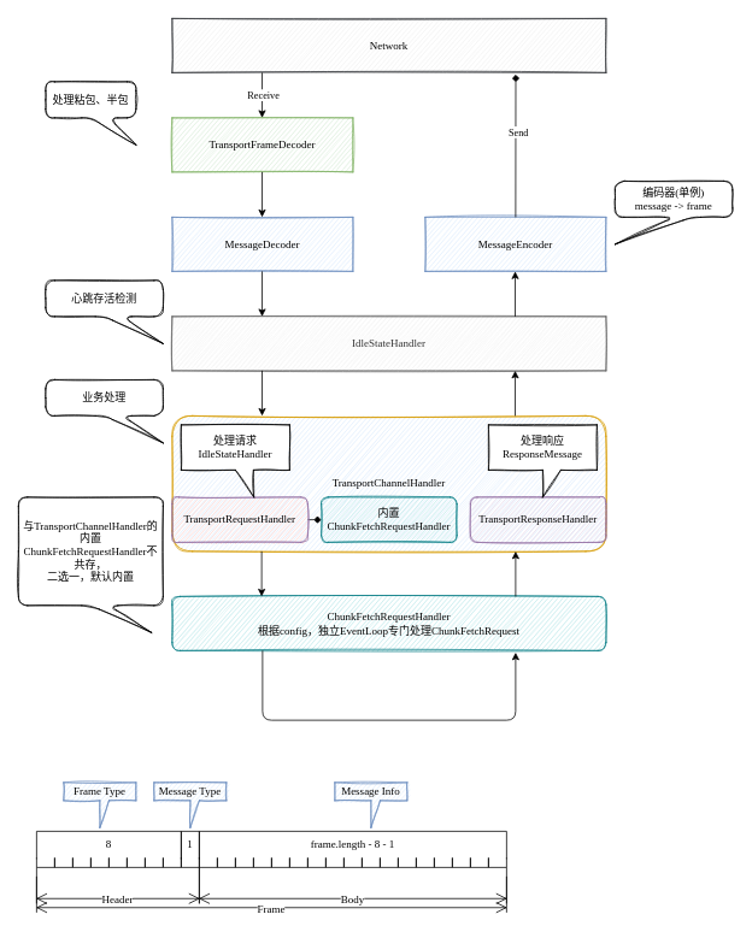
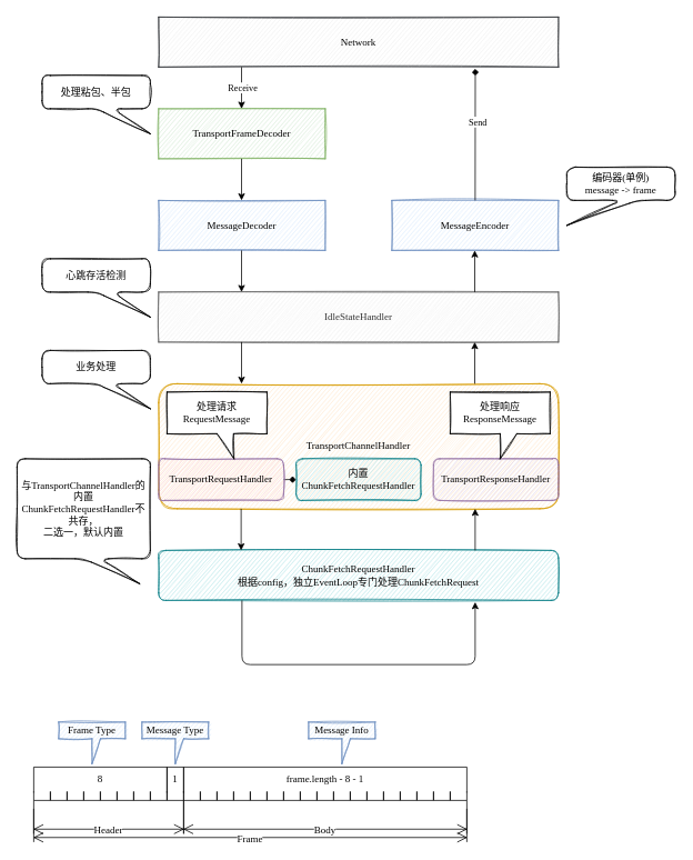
  <mxCell id="0" />
  <mxCell id="1" parent="0" />
  <mxCell id="2" value="" style="shape=partialRectangle;whiteSpace=wrap;html=1;bottom=1;right=1;left=1;top=0;fillColor=none;routingCenterX=-0.5;rounded=0;glass=0;sketch=0;fontFamily=Nunito;fontSource=https%3A%2F%2Ffonts.googleapis.com%2Fcss%3Ffamily%3DNunito;" parent="1" vertex="1"><mxGeometry x="40" y="950" width="20" height="10" as="geometry" /></mxCell>
  <mxCell id="3" value="" style="shape=partialRectangle;whiteSpace=wrap;html=1;bottom=1;right=1;left=1;top=0;fillColor=none;routingCenterX=-0.5;rounded=0;glass=0;sketch=0;fontFamily=Nunito;fontSource=https%3A%2F%2Ffonts.googleapis.com%2Fcss%3Ffamily%3DNunito;" parent="1" vertex="1"><mxGeometry x="60" y="950" width="20" height="10" as="geometry" /></mxCell>
  <mxCell id="4" value="" style="shape=partialRectangle;whiteSpace=wrap;html=1;bottom=1;right=1;left=1;top=0;fillColor=none;routingCenterX=-0.5;rounded=0;glass=0;sketch=0;fontFamily=Nunito;fontSource=https%3A%2F%2Ffonts.googleapis.com%2Fcss%3Ffamily%3DNunito;" parent="1" vertex="1"><mxGeometry x="80" y="950" width="20" height="10" as="geometry" /></mxCell>
  <mxCell id="5" value="" style="shape=partialRectangle;whiteSpace=wrap;html=1;bottom=1;right=1;left=1;top=0;fillColor=none;routingCenterX=-0.5;rounded=0;glass=0;sketch=0;fontFamily=Nunito;fontSource=https%3A%2F%2Ffonts.googleapis.com%2Fcss%3Ffamily%3DNunito;" parent="1" vertex="1"><mxGeometry x="100" y="950" width="20" height="10" as="geometry" /></mxCell>
  <mxCell id="6" value="" style="shape=partialRectangle;whiteSpace=wrap;html=1;bottom=1;right=1;left=1;top=0;fillColor=none;routingCenterX=-0.5;rounded=0;glass=0;sketch=0;fontFamily=Nunito;fontSource=https%3A%2F%2Ffonts.googleapis.com%2Fcss%3Ffamily%3DNunito;" parent="1" vertex="1"><mxGeometry x="120" y="950" width="20" height="10" as="geometry" /></mxCell>
  <mxCell id="7" value="" style="shape=partialRectangle;whiteSpace=wrap;html=1;bottom=1;right=1;left=1;top=0;fillColor=none;routingCenterX=-0.5;rounded=0;glass=0;sketch=0;fontFamily=Nunito;fontSource=https%3A%2F%2Ffonts.googleapis.com%2Fcss%3Ffamily%3DNunito;" parent="1" vertex="1"><mxGeometry x="140" y="950" width="20" height="10" as="geometry" /></mxCell>
  <mxCell id="8" value="" style="shape=partialRectangle;whiteSpace=wrap;html=1;bottom=1;right=1;left=1;top=0;fillColor=none;routingCenterX=-0.5;rounded=0;glass=0;sketch=0;fontFamily=Nunito;fontSource=https%3A%2F%2Ffonts.googleapis.com%2Fcss%3Ffamily%3DNunito;" parent="1" vertex="1"><mxGeometry x="160" y="950" width="20" height="10" as="geometry" /></mxCell>
  <mxCell id="9" value="" style="shape=partialRectangle;whiteSpace=wrap;html=1;bottom=1;right=1;left=1;top=0;fillColor=none;routingCenterX=-0.5;rounded=0;glass=0;sketch=0;fontFamily=Nunito;fontSource=https%3A%2F%2Ffonts.googleapis.com%2Fcss%3Ffamily%3DNunito;" parent="1" vertex="1"><mxGeometry x="180" y="950" width="20" height="10" as="geometry" /></mxCell>
  <mxCell id="10" value="" style="shape=partialRectangle;whiteSpace=wrap;html=1;bottom=1;right=1;left=1;top=0;fillColor=none;routingCenterX=-0.5;rounded=0;glass=0;sketch=0;fontFamily=Nunito;fontSource=https%3A%2F%2Ffonts.googleapis.com%2Fcss%3Ffamily%3DNunito;" parent="1" vertex="1"><mxGeometry x="200" y="950" width="20" height="10" as="geometry" /></mxCell>
  <mxCell id="11" value="" style="shape=partialRectangle;whiteSpace=wrap;html=1;bottom=1;right=1;left=1;top=0;fillColor=none;routingCenterX=-0.5;rounded=0;glass=0;sketch=0;fontFamily=Nunito;fontSource=https%3A%2F%2Ffonts.googleapis.com%2Fcss%3Ffamily%3DNunito;" parent="1" vertex="1"><mxGeometry x="220" y="950" width="20" height="10" as="geometry" /></mxCell>
  <mxCell id="12" value="" style="shape=partialRectangle;whiteSpace=wrap;html=1;bottom=1;right=1;left=1;top=0;fillColor=none;routingCenterX=-0.5;rounded=0;glass=0;sketch=0;fontFamily=Nunito;fontSource=https%3A%2F%2Ffonts.googleapis.com%2Fcss%3Ffamily%3DNunito;" parent="1" vertex="1"><mxGeometry x="240" y="950" width="20" height="10" as="geometry" /></mxCell>
  <mxCell id="13" value="" style="shape=partialRectangle;whiteSpace=wrap;html=1;bottom=1;right=1;left=1;top=0;fillColor=none;routingCenterX=-0.5;rounded=0;glass=0;sketch=0;fontFamily=Nunito;fontSource=https%3A%2F%2Ffonts.googleapis.com%2Fcss%3Ffamily%3DNunito;" parent="1" vertex="1"><mxGeometry x="260" y="950" width="20" height="10" as="geometry" /></mxCell>
  <mxCell id="14" value="8" style="shape=partialRectangle;whiteSpace=wrap;html=1;bottom=1;right=1;left=1;top=0;fillColor=none;routingCenterX=-0.5;rounded=0;glass=0;sketch=0;fontFamily=Nunito;fontSource=https%3A%2F%2Ffonts.googleapis.com%2Fcss%3Ffamily%3DNunito;direction=west;" parent="1" vertex="1"><mxGeometry x="40" y="920" width="160" height="30" as="geometry" /></mxCell>
  <mxCell id="15" value="1" style="shape=partialRectangle;whiteSpace=wrap;html=1;bottom=1;right=1;left=1;top=0;fillColor=none;routingCenterX=-0.5;rounded=0;glass=0;sketch=0;fontFamily=Nunito;fontSource=https%3A%2F%2Ffonts.googleapis.com%2Fcss%3Ffamily%3DNunito;direction=west;" parent="1" vertex="1"><mxGeometry x="200" y="920" width="20" height="30" as="geometry" /></mxCell>
  <mxCell id="16" value="" style="shape=partialRectangle;whiteSpace=wrap;html=1;bottom=1;right=1;left=1;top=0;fillColor=none;routingCenterX=-0.5;rounded=0;glass=0;sketch=0;fontFamily=Nunito;fontSource=https%3A%2F%2Ffonts.googleapis.com%2Fcss%3Ffamily%3DNunito;" parent="1" vertex="1"><mxGeometry x="280" y="950" width="20" height="10" as="geometry" /></mxCell>
  <mxCell id="17" value="" style="shape=partialRectangle;whiteSpace=wrap;html=1;bottom=1;right=1;left=1;top=0;fillColor=none;routingCenterX=-0.5;rounded=0;glass=0;sketch=0;fontFamily=Nunito;fontSource=https%3A%2F%2Ffonts.googleapis.com%2Fcss%3Ffamily%3DNunito;" parent="1" vertex="1"><mxGeometry x="300" y="950" width="20" height="10" as="geometry" /></mxCell>
  <mxCell id="18" value="" style="shape=partialRectangle;whiteSpace=wrap;html=1;bottom=1;right=1;left=1;top=0;fillColor=none;routingCenterX=-0.5;rounded=0;glass=0;sketch=0;fontFamily=Nunito;fontSource=https%3A%2F%2Ffonts.googleapis.com%2Fcss%3Ffamily%3DNunito;" parent="1" vertex="1"><mxGeometry x="320" y="950" width="20" height="10" as="geometry" /></mxCell>
  <mxCell id="19" value="" style="shape=partialRectangle;whiteSpace=wrap;html=1;bottom=1;right=1;left=1;top=0;fillColor=none;routingCenterX=-0.5;rounded=0;glass=0;sketch=0;fontFamily=Nunito;fontSource=https%3A%2F%2Ffonts.googleapis.com%2Fcss%3Ffamily%3DNunito;" parent="1" vertex="1"><mxGeometry x="340" y="950" width="20" height="10" as="geometry" /></mxCell>
  <mxCell id="20" value="" style="shape=partialRectangle;whiteSpace=wrap;html=1;bottom=1;right=1;left=1;top=0;fillColor=none;routingCenterX=-0.5;rounded=0;glass=0;sketch=0;fontFamily=Nunito;fontSource=https%3A%2F%2Ffonts.googleapis.com%2Fcss%3Ffamily%3DNunito;" parent="1" vertex="1"><mxGeometry x="360" y="950" width="20" height="10" as="geometry" /></mxCell>
  <mxCell id="21" value="" style="shape=partialRectangle;whiteSpace=wrap;html=1;bottom=1;right=1;left=1;top=0;fillColor=none;routingCenterX=-0.5;rounded=0;glass=0;sketch=0;fontFamily=Nunito;fontSource=https%3A%2F%2Ffonts.googleapis.com%2Fcss%3Ffamily%3DNunito;" parent="1" vertex="1"><mxGeometry x="380" y="950" width="20" height="10" as="geometry" /></mxCell>
  <mxCell id="22" value="" style="shape=partialRectangle;whiteSpace=wrap;html=1;bottom=1;right=1;left=1;top=0;fillColor=none;routingCenterX=-0.5;rounded=0;glass=0;sketch=0;fontFamily=Nunito;fontSource=https%3A%2F%2Ffonts.googleapis.com%2Fcss%3Ffamily%3DNunito;" parent="1" vertex="1"><mxGeometry x="400" y="950" width="20" height="10" as="geometry" /></mxCell>
  <mxCell id="23" value="" style="shape=partialRectangle;whiteSpace=wrap;html=1;bottom=1;right=1;left=1;top=0;fillColor=none;routingCenterX=-0.5;rounded=0;glass=0;sketch=0;fontFamily=Nunito;fontSource=https%3A%2F%2Ffonts.googleapis.com%2Fcss%3Ffamily%3DNunito;" parent="1" vertex="1"><mxGeometry x="420" y="950" width="20" height="10" as="geometry" /></mxCell>
  <mxCell id="24" value="" style="shape=partialRectangle;whiteSpace=wrap;html=1;bottom=1;right=1;left=1;top=0;fillColor=none;routingCenterX=-0.5;rounded=0;glass=0;sketch=0;fontFamily=Nunito;fontSource=https%3A%2F%2Ffonts.googleapis.com%2Fcss%3Ffamily%3DNunito;" parent="1" vertex="1"><mxGeometry x="440" y="950" width="20" height="10" as="geometry" /></mxCell>
  <mxCell id="25" value="" style="shape=partialRectangle;whiteSpace=wrap;html=1;bottom=1;right=1;left=1;top=0;fillColor=none;routingCenterX=-0.5;rounded=0;glass=0;sketch=0;fontFamily=Nunito;fontSource=https%3A%2F%2Ffonts.googleapis.com%2Fcss%3Ffamily%3DNunito;" parent="1" vertex="1"><mxGeometry x="460" y="950" width="20" height="10" as="geometry" /></mxCell>
  <mxCell id="26" value="" style="shape=partialRectangle;whiteSpace=wrap;html=1;bottom=1;right=1;left=1;top=0;fillColor=none;routingCenterX=-0.5;rounded=0;glass=0;sketch=0;fontFamily=Nunito;fontSource=https%3A%2F%2Ffonts.googleapis.com%2Fcss%3Ffamily%3DNunito;" parent="1" vertex="1"><mxGeometry x="480" y="950" width="20" height="10" as="geometry" /></mxCell>
  <mxCell id="27" value="" style="shape=partialRectangle;whiteSpace=wrap;html=1;bottom=1;right=1;left=1;top=0;fillColor=none;routingCenterX=-0.5;rounded=0;glass=0;sketch=0;fontFamily=Nunito;fontSource=https%3A%2F%2Ffonts.googleapis.com%2Fcss%3Ffamily%3DNunito;" parent="1" vertex="1"><mxGeometry x="500" y="950" width="20" height="10" as="geometry" /></mxCell>
  <mxCell id="28" value="" style="shape=partialRectangle;whiteSpace=wrap;html=1;bottom=1;right=1;left=1;top=0;fillColor=none;routingCenterX=-0.5;rounded=0;glass=0;sketch=0;fontFamily=Nunito;fontSource=https%3A%2F%2Ffonts.googleapis.com%2Fcss%3Ffamily%3DNunito;" parent="1" vertex="1"><mxGeometry x="520" y="950" width="20" height="10" as="geometry" /></mxCell>
  <mxCell id="29" value="" style="shape=partialRectangle;whiteSpace=wrap;html=1;bottom=1;right=1;left=1;top=0;fillColor=none;routingCenterX=-0.5;rounded=0;glass=0;sketch=0;fontFamily=Nunito;fontSource=https%3A%2F%2Ffonts.googleapis.com%2Fcss%3Ffamily%3DNunito;" parent="1" vertex="1"><mxGeometry x="540" y="950" width="20" height="10" as="geometry" /></mxCell>
  <mxCell id="30" value="frame.length - 8 - 1" style="shape=partialRectangle;whiteSpace=wrap;html=1;bottom=1;right=1;left=1;top=0;fillColor=none;routingCenterX=-0.5;rounded=0;glass=0;sketch=0;fontFamily=Nunito;fontSource=https%3A%2F%2Ffonts.googleapis.com%2Fcss%3Ffamily%3DNunito;direction=west;" parent="1" vertex="1"><mxGeometry x="220" y="920" width="340" height="30" as="geometry" /></mxCell>
  <mxCell id="31" value="Frame" style="shape=dimension;whiteSpace=wrap;html=1;align=center;points=[];verticalAlign=bottom;spacingBottom=-5;labelBackgroundColor=#ffffff;rounded=0;glass=0;sketch=0;fontFamily=Nunito;fontSource=https%3A%2F%2Ffonts.googleapis.com%2Fcss%3Ffamily%3DNunito;gradientDirection=south;" parent="1" vertex="1"><mxGeometry x="40" y="970" width="520" height="40" as="geometry" /></mxCell>
  <mxCell id="32" value="Header" style="shape=dimension;whiteSpace=wrap;html=1;align=center;points=[];verticalAlign=bottom;spacingBottom=-5;labelBackgroundColor=#ffffff;rounded=0;glass=0;sketch=0;fontFamily=Nunito;fontSource=https%3A%2F%2Ffonts.googleapis.com%2Fcss%3Ffamily%3DNunito;gradientDirection=south;" parent="1" vertex="1"><mxGeometry x="40" y="960" width="180" height="40" as="geometry" /></mxCell>
  <mxCell id="33" value="Body" style="shape=dimension;whiteSpace=wrap;html=1;align=center;points=[];verticalAlign=bottom;spacingBottom=-5;labelBackgroundColor=#ffffff;rounded=0;glass=0;sketch=0;fontFamily=Nunito;fontSource=https%3A%2F%2Ffonts.googleapis.com%2Fcss%3Ffamily%3DNunito;gradientDirection=south;" parent="1" vertex="1"><mxGeometry x="220" y="960" width="340" height="40" as="geometry" /></mxCell>
  <mxCell id="34" value="Frame Type" style="shape=callout;whiteSpace=wrap;html=1;perimeter=calloutPerimeter;rounded=0;glass=0;sketch=1;fontFamily=Nunito;fontSource=https%3A%2F%2Ffonts.googleapis.com%2Fcss%3Ffamily%3DNunito;gradientDirection=south;position2=0.5;base=10;fillColor=#dae8fc;strokeColor=#6c8ebf;" parent="1" vertex="1"><mxGeometry x="70" y="866" width="80" height="50" as="geometry" /></mxCell>
  <mxCell id="35" value="Message Type" style="shape=callout;whiteSpace=wrap;html=1;perimeter=calloutPerimeter;rounded=0;glass=0;sketch=1;fontFamily=Nunito;fontSource=https%3A%2F%2Ffonts.googleapis.com%2Fcss%3Ffamily%3DNunito;gradientDirection=south;position2=0.5;base=10;fillColor=#dae8fc;strokeColor=#6c8ebf;" parent="1" vertex="1"><mxGeometry x="170" y="866" width="80" height="50" as="geometry" /></mxCell>
  <mxCell id="36" value="Message Info" style="shape=callout;whiteSpace=wrap;html=1;perimeter=calloutPerimeter;rounded=0;glass=0;sketch=1;fontFamily=Nunito;fontSource=https%3A%2F%2Ffonts.googleapis.com%2Fcss%3Ffamily%3DNunito;gradientDirection=south;position2=0.5;base=10;fillColor=#dae8fc;strokeColor=#6c8ebf;" parent="1" vertex="1"><mxGeometry x="370" y="866" width="80" height="50" as="geometry" /></mxCell>
  <mxCell id="37" value="" style="group" vertex="1" connectable="0" parent="1"><mxGeometry x="20" y="20" width="790" height="777" as="geometry" /></mxCell>
  <mxCell id="38" value="编码器(单例)&lt;br&gt;message -&amp;gt; frame" style="shape=callout;rounded=1;whiteSpace=wrap;html=1;perimeter=calloutPerimeter;glass=0;sketch=1;gradientDirection=south;position2=0;fontFamily=Nunito;fontSource=https%3A%2F%2Ffonts.googleapis.com%2Fcss%3Ffamily%3DNunito;" parent="37" vertex="1"><mxGeometry x="660" y="180" width="130" height="70" as="geometry" /></mxCell>
  <mxCell id="39" value="ChunkFetchRequestHandler&lt;br&gt;根据config，独立EventLoop专门处理ChunkFetchRequest" style="rounded=1;whiteSpace=wrap;html=1;shadow=0;sketch=1;fontFamily=Nunito;fontSource=https%3A%2F%2Ffonts.googleapis.com%2Fcss%3Ffamily%3DNunito;fillColor=#b0e3e6;strokeColor=#0e8088;" vertex="1" parent="37"><mxGeometry x="170" y="640" width="480" height="60" as="geometry" /></mxCell>
  <mxCell id="40" value="Network" style="rounded=0;whiteSpace=wrap;html=1;fontFamily=Nunito;fontSource=https%3A%2F%2Ffonts.googleapis.com%2Fcss%3Ffamily%3DNunito;fillColor=#eeeeee;sketch=1;strokeColor=#36393d;" parent="37" vertex="1"><mxGeometry x="170" width="480" height="60" as="geometry" /></mxCell>
  <mxCell id="41" value="TransportFrameDecoder" style="rounded=0;whiteSpace=wrap;html=1;sketch=1;fontFamily=Nunito;fontSource=https%3A%2F%2Ffonts.googleapis.com%2Fcss%3Ffamily%3DNunito;fillColor=#d5e8d4;strokeColor=#82b366;" parent="37" vertex="1"><mxGeometry x="170" y="110" width="200" height="60" as="geometry" /></mxCell>
  <mxCell id="42" value="MessageDecoder" style="rounded=0;whiteSpace=wrap;html=1;fillColor=#dae8fc;strokeColor=#6c8ebf;sketch=1;fontFamily=Nunito;fontSource=https%3A%2F%2Ffonts.googleapis.com%2Fcss%3Ffamily%3DNunito;fillStyle=auto;" parent="37" vertex="1"><mxGeometry x="170" y="220" width="200" height="60" as="geometry" /></mxCell>
  <mxCell id="43" value="MessageEncoder" style="rounded=0;whiteSpace=wrap;html=1;fillColor=#dae8fc;strokeColor=#6c8ebf;sketch=1;fontFamily=Nunito;fontSource=https%3A%2F%2Ffonts.googleapis.com%2Fcss%3Ffamily%3DNunito;" parent="37" vertex="1"><mxGeometry x="450" y="220" width="200" height="60" as="geometry" /></mxCell>
  <mxCell id="44" value="IdleStateHandler" style="rounded=0;whiteSpace=wrap;html=1;glass=0;sketch=1;fillStyle=zigzag;fontFamily=Nunito;fontSource=https%3A%2F%2Ffonts.googleapis.com%2Fcss%3Ffamily%3DNunito;fillColor=#f5f5f5;strokeColor=#666666;fontColor=#333333;" parent="37" vertex="1"><mxGeometry x="170" y="330" width="480" height="60" as="geometry" /></mxCell>
- <mxCell id="45" value="TransportChannelHandler" style="rounded=1;whiteSpace=wrap;html=1;sketch=1;fontFamily=Nunito;fontSource=https%3A%2F%2Ffonts.googleapis.com%2Fcss%3Ffamily%3DNunito;fillColor=#dae8fc;strokeColor=#d79b00;" parent="37" vertex="1"><mxGeometry x="170" y="440" width="480" height="150" as="geometry" /></mxCell>
+ <mxCell id="45" value="TransportChannelHandler" style="rounded=1;whiteSpace=wrap;html=1;sketch=1;fontFamily=Nunito;fontSource=https%3A%2F%2Ffonts.googleapis.com%2Fcss%3Ffamily%3DNunito;fillColor=#ffe6cc;strokeColor=#d79b00;" parent="37" vertex="1"><mxGeometry x="170" y="440" width="480" height="150" as="geometry" /></mxCell>
  <mxCell id="46" value="TransportResponseHandler" style="rounded=1;whiteSpace=wrap;html=1;fillColor=#e1d5e7;strokeColor=#9673a6;sketch=1;fontFamily=Nunito;fontSource=https%3A%2F%2Ffonts.googleapis.com%2Fcss%3Ffamily%3DNunito;" parent="37" vertex="1"><mxGeometry x="500" y="530" width="150" height="50" as="geometry" /></mxCell>
  <mxCell id="47" value="" style="endArrow=classic;html=1;fontFamily=Nunito;fontSource=https%3A%2F%2Ffonts.googleapis.com%2Fcss%3Ffamily%3DNunito;" parent="37" edge="1"><mxGeometry x="30" width="50" height="50" as="geometry"><mxPoint x="269.5" y="60" as="sourcePoint" /><mxPoint x="269.5" y="110" as="targetPoint" /></mxGeometry></mxCell>
  <mxCell id="48" value="Receive" style="edgeLabel;html=1;align=center;verticalAlign=middle;resizable=0;points=[];fontFamily=Nunito;fontSource=https%3A%2F%2Ffonts.googleapis.com%2Fcss%3Ffamily%3DNunito;" parent="47" vertex="1" connectable="0"><mxGeometry x="-0.04" y="1" relative="1" as="geometry"><mxPoint as="offset" /></mxGeometry></mxCell>
  <mxCell id="49" value="" style="endArrow=classic;html=1;fontFamily=Nunito;fontSource=https%3A%2F%2Ffonts.googleapis.com%2Fcss%3Ffamily%3DNunito;" parent="37" edge="1"><mxGeometry x="30" width="50" height="50" as="geometry"><mxPoint x="269.5" y="170" as="sourcePoint" /><mxPoint x="269.5" y="220" as="targetPoint" /></mxGeometry></mxCell>
  <mxCell id="50" value="" style="endArrow=classic;html=1;fontFamily=Nunito;fontSource=https%3A%2F%2Ffonts.googleapis.com%2Fcss%3Ffamily%3DNunito;" parent="37" edge="1"><mxGeometry x="30" width="50" height="50" as="geometry"><mxPoint x="269.5" y="280" as="sourcePoint" /><mxPoint x="269.5" y="330" as="targetPoint" /></mxGeometry></mxCell>
  <mxCell id="51" value="" style="endArrow=classic;html=1;fontFamily=Nunito;fontSource=https%3A%2F%2Ffonts.googleapis.com%2Fcss%3Ffamily%3DNunito;" parent="37" edge="1"><mxGeometry x="30" width="50" height="50" as="geometry"><mxPoint x="269.5" y="390" as="sourcePoint" /><mxPoint x="269.5" y="440" as="targetPoint" /></mxGeometry></mxCell>
  <mxCell id="52" value="" style="endArrow=classic;html=1;fontFamily=Nunito;fontSource=https%3A%2F%2Ffonts.googleapis.com%2Fcss%3Ffamily%3DNunito;" parent="37" edge="1"><mxGeometry x="30" width="50" height="50" as="geometry"><mxPoint x="549.5" y="330" as="sourcePoint" /><mxPoint x="549.5" y="280" as="targetPoint" /></mxGeometry></mxCell>
  <mxCell id="53" value="" style="endArrow=classic;html=1;fontFamily=Nunito;fontSource=https%3A%2F%2Ffonts.googleapis.com%2Fcss%3Ffamily%3DNunito;" parent="37" edge="1"><mxGeometry x="30" width="50" height="50" as="geometry"><mxPoint x="549.5" y="440" as="sourcePoint" /><mxPoint x="549.5" y="390" as="targetPoint" /></mxGeometry></mxCell>
  <mxCell id="54" value="" style="endArrow=diamond;html=1;entryX=0.792;entryY=1.033;entryDx=0;entryDy=0;entryPerimeter=0;exitX=0.5;exitY=0;exitDx=0;exitDy=0;fontFamily=Nunito;fontSource=https%3A%2F%2Ffonts.googleapis.com%2Fcss%3Ffamily%3DNunito;" parent="37" source="43" target="40" edge="1"><mxGeometry x="30" width="50" height="50" as="geometry"><mxPoint x="549.5" y="205" as="sourcePoint" /><mxPoint x="549.5" y="75" as="targetPoint" /></mxGeometry></mxCell>
  <mxCell id="55" value="Send" style="edgeLabel;html=1;align=center;verticalAlign=middle;resizable=0;points=[];fontFamily=Nunito;fontSource=https%3A%2F%2Ffonts.googleapis.com%2Fcss%3Ffamily%3DNunito;" parent="54" vertex="1" connectable="0"><mxGeometry x="0.202" y="-2" relative="1" as="geometry"><mxPoint as="offset" /></mxGeometry></mxCell>
  <mxCell id="56" value="" style="endArrow=classic;html=1;fontFamily=Nunito;fontSource=https%3A%2F%2Ffonts.googleapis.com%2Fcss%3Ffamily%3DNunito;" parent="37" edge="1"><mxGeometry x="30" y="110" width="50" height="50" as="geometry"><mxPoint x="270" y="700" as="sourcePoint" /><mxPoint x="550" y="702" as="targetPoint" /><Array as="points"><mxPoint x="270" y="777" /><mxPoint x="550" y="777" /></Array></mxGeometry></mxCell>
  <mxCell id="57" style="edgeStyle=orthogonalEdgeStyle;rounded=0;orthogonalLoop=1;jettySize=auto;html=1;exitX=1;exitY=0.5;exitDx=0;exitDy=0;entryX=0;entryY=0.5;entryDx=0;entryDy=0;fontFamily=Nunito;fontSource=https%3A%2F%2Ffonts.googleapis.com%2Fcss%3Ffamily%3DNunito;endArrow=diamond;" edge="1" parent="37" source="58" target="67"><mxGeometry relative="1" as="geometry" /></mxCell>
  <mxCell id="58" value="TransportRequestHandler" style="rounded=1;whiteSpace=wrap;html=1;fillColor=#f8cecc;strokeColor=#9673a6;sketch=1;fontFamily=Nunito;fontSource=https%3A%2F%2Ffonts.googleapis.com%2Fcss%3Ffamily%3DNunito;" parent="37" vertex="1"><mxGeometry x="170" y="530" width="150" height="50" as="geometry" /></mxCell>
- <mxCell id="59" value="处理粘包、半包" style="shape=callout;rounded=1;whiteSpace=wrap;html=1;perimeter=calloutPerimeter;glass=0;sketch=1;gradientDirection=south;position2=1;fontFamily=Nunito;fontSource=https%3A%2F%2Ffonts.googleapis.com%2Fcss%3Ffamily%3DNunito;" parent="37" vertex="1"><mxGeometry x="30" y="70" width="100" height="70" as="geometry" /></mxCell>
+ <mxCell id="59" value="处理粘包、半包" style="shape=callout;rounded=1;whiteSpace=wrap;html=1;perimeter=calloutPerimeter;glass=0;sketch=1;gradientDirection=south;position2=1;fontFamily=Nunito;fontSource=https%3A%2F%2Ffonts.googleapis.com%2Fcss%3Ffamily%3DNunito;" parent="37" vertex="1"><mxGeometry x="30" y="70" width="130" height="70" as="geometry" /></mxCell>
  <mxCell id="60" value="心跳存活检测" style="shape=callout;rounded=1;whiteSpace=wrap;html=1;perimeter=calloutPerimeter;glass=0;sketch=1;gradientDirection=south;position2=1;fontFamily=Nunito;fontSource=https%3A%2F%2Ffonts.googleapis.com%2Fcss%3Ffamily%3DNunito;" parent="37" vertex="1"><mxGeometry x="30" y="290" width="130" height="70" as="geometry" /></mxCell>
  <mxCell id="61" value="业务处理" style="shape=callout;rounded=1;whiteSpace=wrap;html=1;perimeter=calloutPerimeter;glass=0;sketch=1;gradientDirection=south;position2=1;fontFamily=Nunito;fontSource=https%3A%2F%2Ffonts.googleapis.com%2Fcss%3Ffamily%3DNunito;" parent="37" vertex="1"><mxGeometry x="30" y="400" width="130" height="70" as="geometry" /></mxCell>
- <mxCell id="62" value="处理请求&lt;br&gt;IdleStateHandler" style="shape=callout;whiteSpace=wrap;html=1;perimeter=calloutPerimeter;rounded=0;glass=0;sketch=1;fontFamily=Nunito;fontSource=https%3A%2F%2Ffonts.googleapis.com%2Fcss%3Ffamily%3DNunito;gradientDirection=south;position2=0.67;" parent="37" vertex="1"><mxGeometry x="180" y="450" width="120" height="80" as="geometry" /></mxCell>
+ <mxCell id="62" value="处理请求&lt;br&gt;RequestMessage" style="shape=callout;whiteSpace=wrap;html=1;perimeter=calloutPerimeter;rounded=0;glass=0;sketch=1;fontFamily=Nunito;fontSource=https%3A%2F%2Ffonts.googleapis.com%2Fcss%3Ffamily%3DNunito;gradientDirection=south;position2=0.67;" parent="37" vertex="1"><mxGeometry x="180" y="450" width="120" height="80" as="geometry" /></mxCell>
  <mxCell id="63" value="处理响应&lt;br&gt;ResponseMessage" style="shape=callout;whiteSpace=wrap;html=1;perimeter=calloutPerimeter;rounded=0;glass=0;sketch=1;fontFamily=Nunito;fontSource=https%3A%2F%2Ffonts.googleapis.com%2Fcss%3Ffamily%3DNunito;gradientDirection=south;" parent="37" vertex="1"><mxGeometry x="520" y="450" width="120" height="80" as="geometry" /></mxCell>
  <mxCell id="64" value="" style="endArrow=classic;html=1;fontFamily=Nunito;fontSource=https%3A%2F%2Ffonts.googleapis.com%2Fcss%3Ffamily%3DNunito;" edge="1" parent="37"><mxGeometry x="29.5" y="200" width="50" height="50" as="geometry"><mxPoint x="269" y="590" as="sourcePoint" /><mxPoint x="269" y="640" as="targetPoint" /></mxGeometry></mxCell>
  <mxCell id="65" value="" style="endArrow=classic;html=1;fontFamily=Nunito;fontSource=https%3A%2F%2Ffonts.googleapis.com%2Fcss%3Ffamily%3DNunito;" edge="1" parent="37"><mxGeometry x="310.5" y="200" width="50" height="50" as="geometry"><mxPoint x="550" y="640" as="sourcePoint" /><mxPoint x="550" y="590" as="targetPoint" /></mxGeometry></mxCell>
  <mxCell id="66" value="与TransportChannelHandler的内置ChunkFetchRequestHandler不共存，&lt;br&gt;二选一，默认内置" style="shape=callout;whiteSpace=wrap;html=1;perimeter=calloutPerimeter;shadow=0;sketch=1;fontFamily=Nunito;fontSource=https%3A%2F%2Ffonts.googleapis.com%2Fcss%3Ffamily%3DNunito;position2=0.92;rounded=1;" vertex="1" parent="37"><mxGeometry y="530" width="160" height="150" as="geometry" /></mxCell>
  <mxCell id="67" value="内置&lt;br&gt;ChunkFetchRequestHandler" style="rounded=1;whiteSpace=wrap;html=1;shadow=0;sketch=1;fontFamily=Nunito;fontSource=https%3A%2F%2Ffonts.googleapis.com%2Fcss%3Ffamily%3DNunito;fillColor=#b0e3e6;strokeColor=#0e8088;" vertex="1" parent="37"><mxGeometry x="335" y="530" width="150" height="50" as="geometry" /></mxCell>
